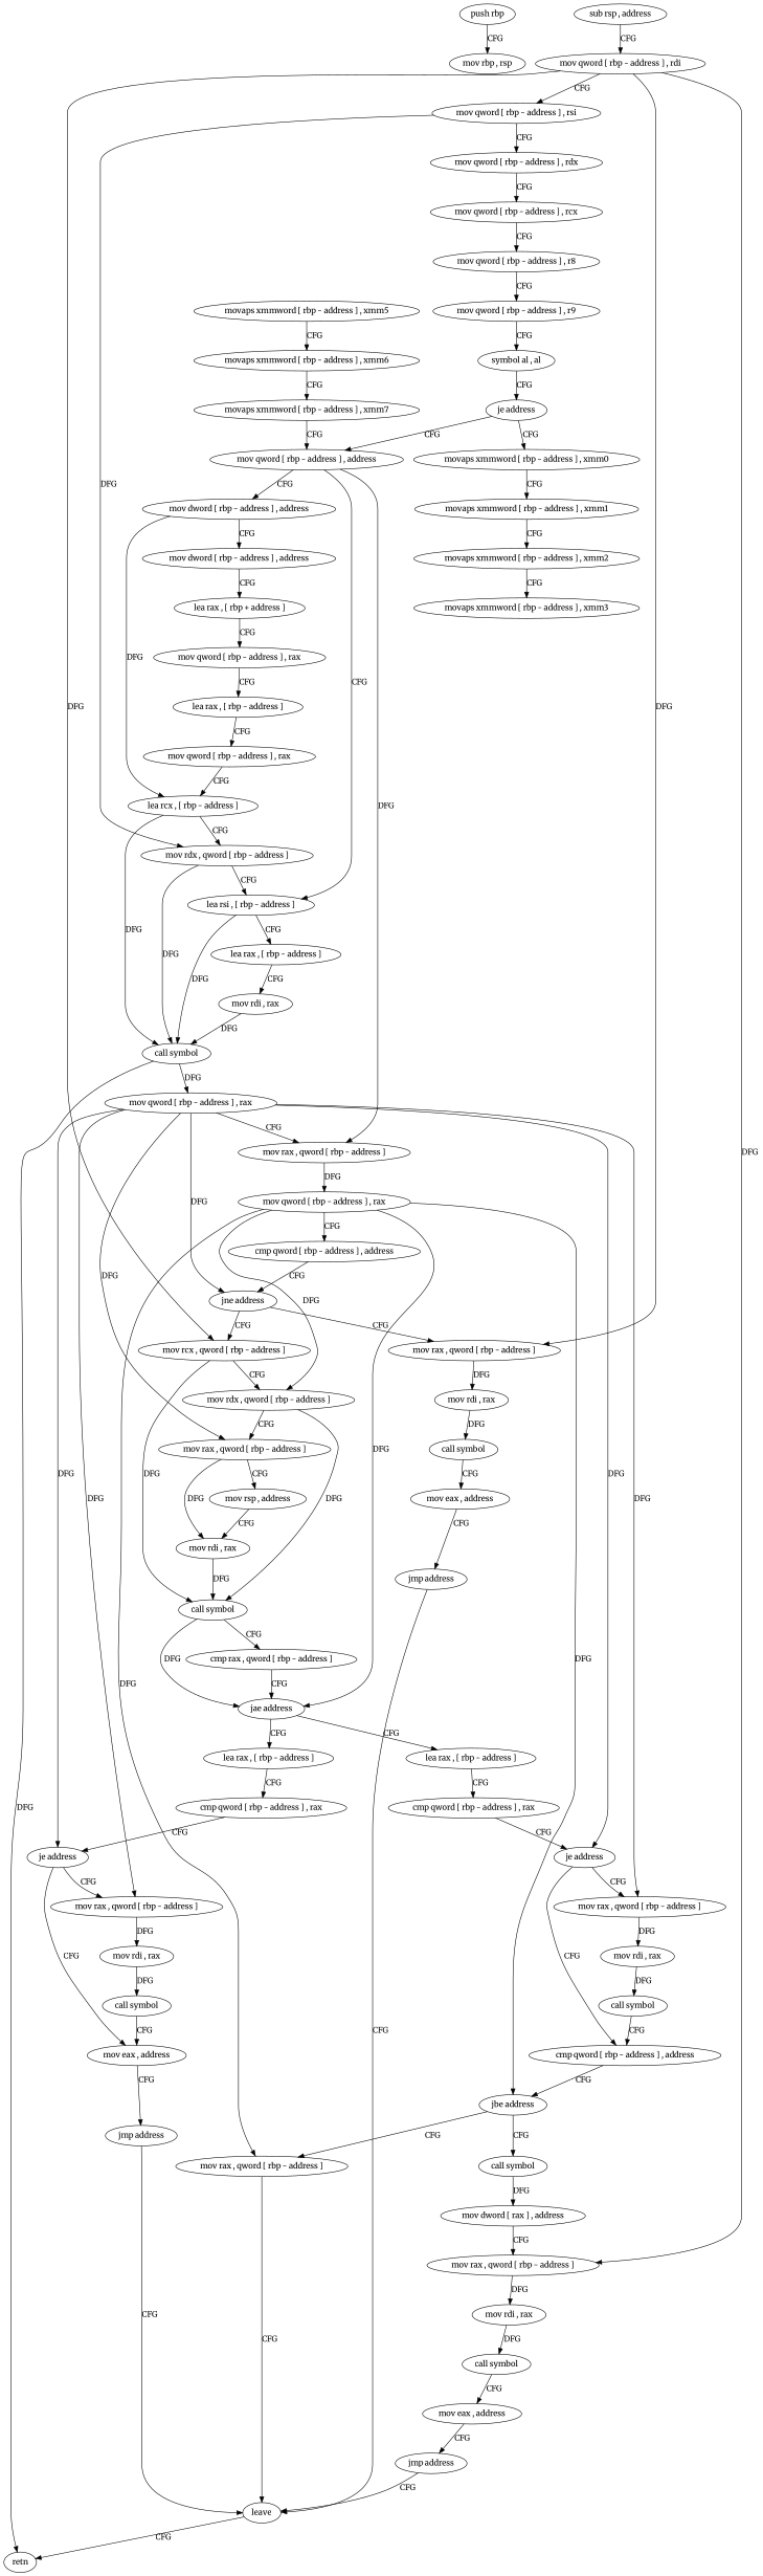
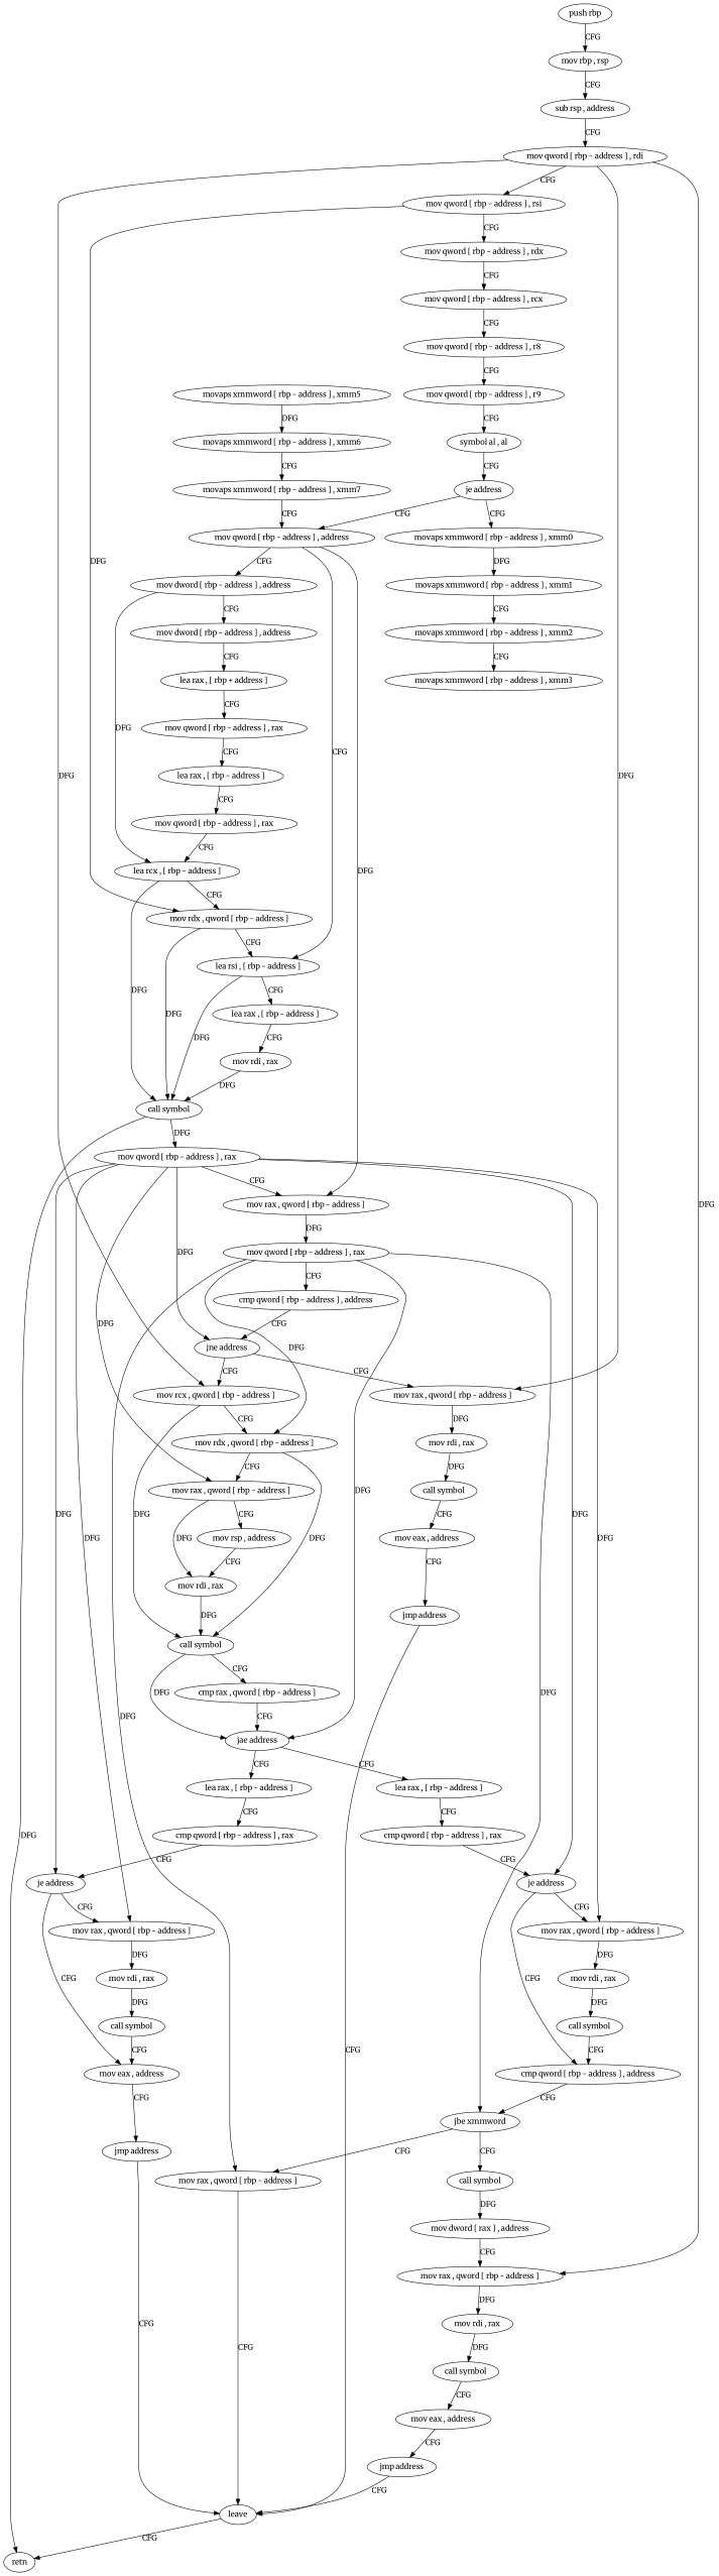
  digraph {
    fontname=Merriweather
    node [fontname=Merriweather]
    edge [fontname=Merriweather]
    n1 [label="push rbp"]
    n2 [label="mov rbp , rsp"]
    n3 [label="sub rsp , address"]
    n4 [label="mov qword [ rbp - address ] , rdi"]
    n5 [label="mov qword [ rbp - address ] , rsi"]
    n6 [label="mov rcx , qword [ rbp - address ]"]
    n7 [label="mov rax , qword [ rbp - address ]"]
    n8 [label="mov rax , qword [ rbp - address ]"]
    n9 [label="mov qword [ rbp - address ] , rdx"]
    n10 [label="mov rdx , qword [ rbp - address ]"]
    n11 [label="mov rdx , qword [ rbp - address ]"]
    n12 [label="call symbol"]
    n13 [label="mov rdi , rax"]
    n14 [label="mov rdi , rax"]
    n15 [label="mov qword [ rbp - address ] , rcx"]
    n16 [label="lea rsi , [ rbp - address ]"]
    n17 [label="call symbol"]
    n18 [label="mov qword [ rbp - address ] , r8"]
    n19 [label="mov qword [ rbp - address ] , r9"]
    n20 [label="symbol al , al"]
    n21 [label="je address"]
    n22 [label="mov qword [ rbp - address ] , address"]
    n23 [label="movaps xmmword [ rbp - address ] , xmm0"]
    n24 [label="mov dword [ rbp - address ] , address"]
    n25 [label="mov rax , qword [ rbp - address ]"]
    n26 [label="movaps xmmword [ rbp - address ] , xmm1"]
    n27 [label="mov dword [ rbp - address ] , address"]
    n28 [label="lea rcx , [ rbp - address ]"]
    n29 [label="lea rax , [ rbp - address ]"]
    n30 [label="mov qword [ rbp - address ] , rax"]
    n31 [label="movaps xmmword [ rbp - address ] , xmm2"]
    n32 [label="lea rax , [ rbp + address ]"]
    n33 [label="mov qword [ rbp - address ] , rax"]
    n34 [label="lea rax , [ rbp - address ]"]
    n35 [label="mov qword [ rbp - address ] , rax"]
    n36 [label="mov qword [ rbp - address ] , rax"]
    n37 [label=retn]
    n38 [label="mov rdi , rax"]
    n39 [label="jne address"]
    n40 [label="mov rax , qword [ rbp - address ]"]
    n41 [label="je address"]
    n42 [label="mov rax , qword [ rbp - address ]"]
    n43 [label="je address"]
    n44 [label="mov rax , qword [ rbp - address ]"]
    n45 [label="mov rsp , address"]
    n46 [label="mov rdi , rax"]
    n47 [label="cmp qword [ rbp - address ] , address"]
    n48 [label="mov rdi , rax"]
    n49 [label="mov eax , address"]
    n50 [label="mov rdi , rax"]
    n51 [label="cmp qword [ rbp - address ] , address"]
    n52 [label="jae address"]
-   n53 [label="jbe address"]
+   n53 [label="jbe xmmword"]
    n54 [label="mov rax , qword [ rbp - address ]"]
    n55 [label="lea rax , [ rbp - address ]"]
    n56 [label="lea rax , [ rbp - address ]"]
    n57 [label="call symbol"]
    n58 [label=leave]
    n59 [label="cmp rax , qword [ rbp - address ]"]
    n60 [label="call symbol"]
    n61 [label="movaps xmmword [ rbp - address ] , xmm3"]
    n62 [label="movaps xmmword [ rbp - address ] , xmm5"]
    n63 [label="movaps xmmword [ rbp - address ] , xmm6"]
    n64 [label="movaps xmmword [ rbp - address ] , xmm7"]
    n65 [label="cmp qword [ rbp - address ] , rax"]
    n66 [label="cmp qword [ rbp - address ] , rax"]
    n67 [label="mov eax , address"]
    n68 [label="jmp address"]
    n69 [label="call symbol"]
    n70 [label="jmp address"]
    n71 [label="call symbol"]
    n72 [label="mov dword [ rax ] , address"]
    n73 [label="call symbol"]
    n74 [label="mov eax , address"]
    n75 [label="jmp address"]
    n1 -> n2 [label=CFG]
+   n2 -> n3 [label=CFG]
    n3 -> n4 [label=CFG]
    n4 -> n5 [label=CFG]
    n4 -> n6 [label=DFG]
    n4 -> n7 [label=DFG]
    n4 -> n8 [label=DFG]
    n5 -> n9 [label=CFG]
    n5 -> n10 [label=DFG]
    n6 -> n11 [label=CFG]
    n6 -> n12 [label=DFG]
    n7 -> n13 [label=DFG]
    n8 -> n14 [label=DFG]
    n9 -> n15 [label=CFG]
    n10 -> n16 [label=CFG]
    n10 -> n17 [label=DFG]
    n11 -> n12 [label=DFG]
    n11 -> n40 [label=CFG]
    n12 -> n52 [label=DFG]
    n12 -> n59 [label=CFG]
    n13 -> n60 [label=DFG]
    n14 -> n73 [label=DFG]
    n15 -> n18 [label=CFG]
    n16 -> n17 [label=DFG]
    n16 -> n29 [label=CFG]
    n17 -> n36 [label=DFG]
    n17 -> n37 [label=DFG]
    n18 -> n19 [label=CFG]
    n19 -> n20 [label=CFG]
    n20 -> n21 [label=CFG]
    n21 -> n22 [label=CFG]
    n21 -> n23 [label=CFG]
    n22 -> n16 [label=CFG]
    n22 -> n24 [label=CFG]
    n22 -> n25 [label=DFG]
-   n23 -> n26 [label=CFG]
+   n23 -> n26 [label=DFG]
    n24 -> n27 [label=CFG]
    n24 -> n28 [label=DFG]
    n25 -> n30 [label=DFG]
    n26 -> n31 [label=CFG]
    n27 -> n32 [label=CFG]
    n28 -> n10 [label=CFG]
    n28 -> n17 [label=DFG]
    n29 -> n38 [label=CFG]
    n30 -> n11 [label=DFG]
    n30 -> n51 [label=CFG]
    n30 -> n52 [label=DFG]
    n30 -> n53 [label=DFG]
    n30 -> n54 [label=DFG]
    n31 -> n61 [label=CFG]
    n32 -> n33 [label=CFG]
    n33 -> n34 [label=CFG]
    n34 -> n35 [label=CFG]
    n35 -> n28 [label=CFG]
    n36 -> n25 [label=CFG]
    n36 -> n39 [label=DFG]
    n36 -> n40 [label=DFG]
    n36 -> n41 [label=DFG]
    n36 -> n42 [label=DFG]
    n36 -> n43 [label=DFG]
    n36 -> n44 [label=DFG]
    n38 -> n17 [label=DFG]
    n39 -> n6 [label=CFG]
    n39 -> n7 [label=CFG]
    n40 -> n45 [label=CFG]
    n40 -> n46 [label=DFG]
    n41 -> n42 [label=CFG]
    n41 -> n47 [label=CFG]
    n42 -> n48 [label=DFG]
    n43 -> n44 [label=CFG]
    n43 -> n49 [label=CFG]
    n44 -> n50 [label=DFG]
    n45 -> n46 [label=CFG]
    n46 -> n12 [label=DFG]
    n47 -> n53 [label=CFG]
    n48 -> n69 [label=DFG]
    n49 -> n70 [label=CFG]
    n50 -> n71 [label=DFG]
    n51 -> n39 [label=CFG]
    n52 -> n55 [label=CFG]
    n52 -> n56 [label=CFG]
    n53 -> n54 [label=CFG]
    n53 -> n57 [label=CFG]
    n54 -> n58 [label=CFG]
    n55 -> n65 [label=CFG]
    n56 -> n66 [label=CFG]
    n57 -> n72 [label=DFG]
    n58 -> n37 [label=CFG]
    n59 -> n52 [label=CFG]
    n60 -> n67 [label=CFG]
-   n62 -> n63 [label=CFG]
+   n62 -> n63 [label=DFG]
    n63 -> n64 [label=CFG]
    n64 -> n22 [label=CFG]
    n65 -> n41 [label=CFG]
    n66 -> n43 [label=CFG]
    n67 -> n68 [label=CFG]
    n68 -> n58 [label=CFG]
    n69 -> n47 [label=CFG]
    n70 -> n58 [label=CFG]
    n71 -> n49 [label=CFG]
    n72 -> n8 [label=CFG]
    n73 -> n74 [label=CFG]
    n74 -> n75 [label=CFG]
    n75 -> n58 [label=CFG]
  }
